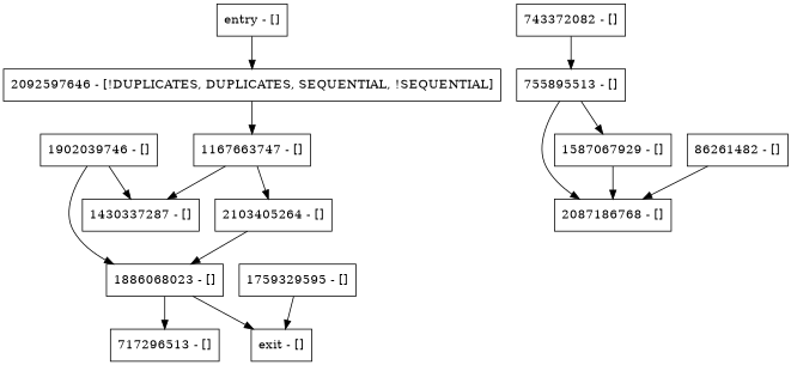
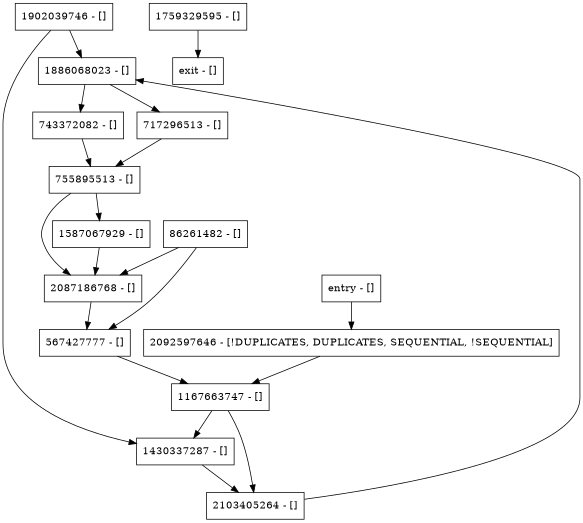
  digraph {
    node [shape=record]
    n1 [label="1902039746 - []"]
    n2 [label="1886068023 - []"]
    n3 [label="1430337287 - []"]
    n4 [label="743372082 - []"]
    n5 [label="717296513 - []"]
+   n6 [label="567427777 - []"]
    n7 [label="1167663747 - []"]
    n8 [label="2103405264 - []"]
    n9 [label="755895513 - []"]
    n10 [label="2087186768 - []"]
    n11 [label="1587067929 - []"]
    n12 [label="1759329595 - []"]
    n13 [label="exit - []"]
    n14 [label="2092597646 - [!DUPLICATES, DUPLICATES, SEQUENTIAL, !SEQUENTIAL]"]
    n15 [label="86261482 - []"]
    n16 [label="entry - []"]
    n1 -> n2
    n1 -> n3
-   n2 -> n13
+   n2 -> n4
    n2 -> n5
+   n3 -> n8
    n4 -> n9
+   n5 -> n9
+   n6 -> n7
    n7 -> n3
    n7 -> n8
    n8 -> n2
    n9 -> n10
    n9 -> n11
+   n10 -> n6
    n11 -> n10
    n12 -> n13
    n14 -> n7
+   n15 -> n6
    n15 -> n10
    n16 -> n14
  }
